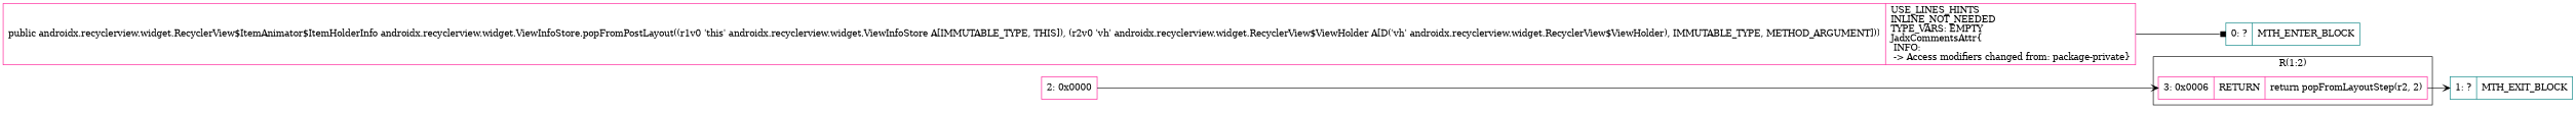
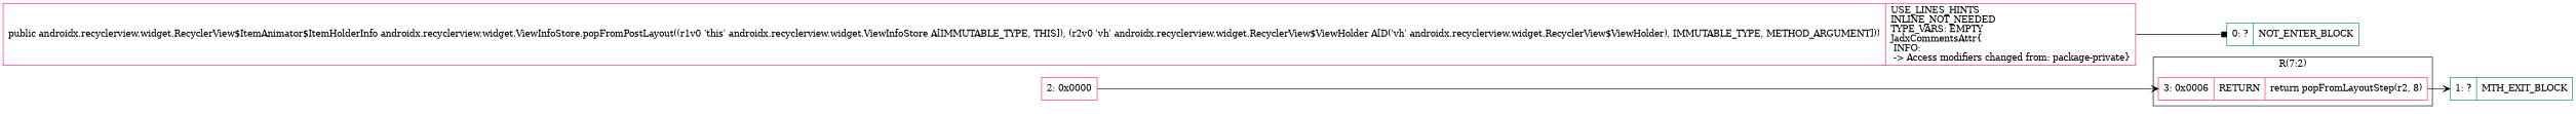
  digraph {
    rankdir=LR
    node [color=deeppink shape=record]
    edge [arrowhead=vee]
-   n1 [label="{3\:\ 0x0006|RETURN\l|return popFromLayoutStep(r2, 2)\l}"]
+   n1 [label="{3\:\ 0x0006|RETURN\l|return popFromLayoutStep(r2, 8)\l}"]
    n2 [color=teal label="{1\:\ ?|MTH_EXIT_BLOCK\l}"]
-   n3 [color=teal label="{0\:\ ?|MTH_ENTER_BLOCK\l}"]
+   n3 [color=teal label="{0\:\ ?|NOT_ENTER_BLOCK\l}"]
    n4 [label="{2\:\ 0x0000}"]
    n5 [label="{public androidx.recyclerview.widget.RecyclerView$ItemAnimator$ItemHolderInfo androidx.recyclerview.widget.ViewInfoStore.popFromPostLayout((r1v0 'this' androidx.recyclerview.widget.ViewInfoStore A[IMMUTABLE_TYPE, THIS]), (r2v0 'vh' androidx.recyclerview.widget.RecyclerView$ViewHolder A[D('vh' androidx.recyclerview.widget.RecyclerView$ViewHolder), IMMUTABLE_TYPE, METHOD_ARGUMENT]))  | USE_LINES_HINTS\lINLINE_NOT_NEEDED\lTYPE_VARS: EMPTY\lJadxCommentsAttr\{\l INFO: \l \-\> Access modifiers changed from: package\-private\}\l}"]
    subgraph cluster_1 {
-     label="R(1:2)"
+     label="R(7:2)"
      n1
    }
    n1 -> n2
    n4 -> n1
    n5 -> n3 [arrowhead=box]
  }
